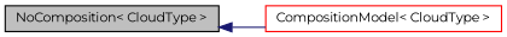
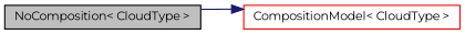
  digraph {
    rankdir=LR
    fontname=Montserrat
    node [fontname=Montserrat fontsize=10 shape=record]
    n1 [color=black fillcolor=grey75 fontcolor=black height=0.2 label="NoComposition\< CloudType \>" style=filled width=0.4]
    n2 [color=red height=0.2 label="CompositionModel\< CloudType \>" width=0.4]
-   n1 -> n2 [color=midnightblue dir=back fontname=Montserrat fontsize=10 labelfontname=FreeSans labelfontsize=10 style=solid]
+   n2 -> n1 [color=midnightblue dir=back fontname=Montserrat fontsize=10 labelfontname=FreeSans labelfontsize=10 style=solid]
  }
